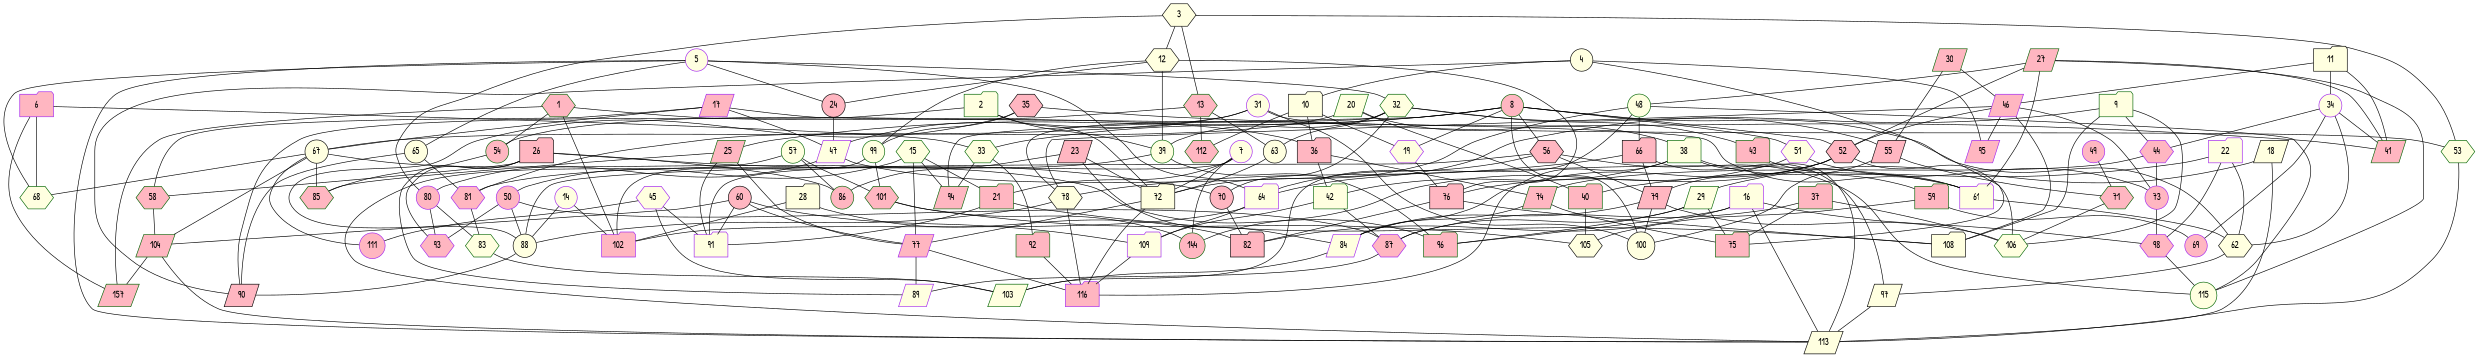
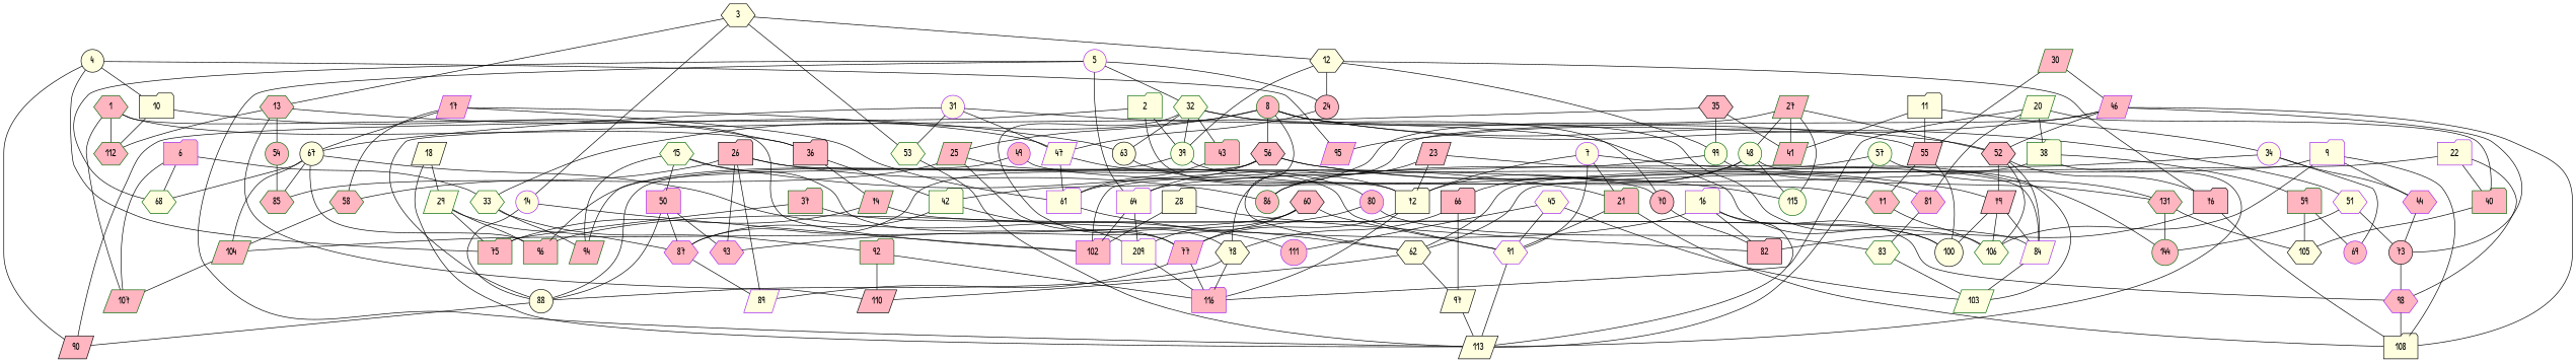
  graph {
    fontname="Patrick Hand"
    node [color=darkgreen fillcolor=lightpink fontname="Patrick Hand" shape=hexagon style=filled]
    edge [fontname="Patrick Hand"]
    36 [color=black shape=folder]
    1
    102 [color=purple shape=folder]
-   107 [shape=parallelogram label=157]
+   107 [shape=parallelogram]
    112
    42 [fillcolor=lightyellow shape=folder]
    74 [shape=parallelogram]
    2 [fillcolor=lightyellow shape=folder]
    39 [fillcolor=lightyellow shape=circle]
    72 [color=black fillcolor=lightyellow shape=folder]
    90 [color=black shape=parallelogram]
    96 [shape=folder]
    81 [color=purple]
    77 [color=purple shape=parallelogram]
    116 [color=purple shape=folder]
    3 [color=black fillcolor=lightyellow]
    12 [color=black fillcolor=lightyellow]
    13
    53 [fillcolor=lightyellow]
    80 [color=purple shape=circle]
    24 [color=black shape=circle]
    76 [color=black shape=folder]
    99 [fillcolor=lightyellow shape=circle]
    54 [shape=circle]
    63 [color=black fillcolor=lightyellow shape=circle]
+   110 [color=black shape=parallelogram]
    113 [color=black fillcolor=lightyellow shape=parallelogram]
    93 [color=purple]
    83 [fillcolor=lightyellow]
    4 [color=black fillcolor=lightyellow shape=circle]
    10 [color=black fillcolor=lightyellow shape=folder]
    75 [shape=folder]
    95 [color=purple shape=parallelogram]
-   19 [color=purple fillcolor=lightyellow]
    5 [color=purple fillcolor=lightyellow shape=circle]
    32 [fillcolor=lightyellow]
    64 [color=purple fillcolor=lightyellow shape=folder]
-   65 [color=black fillcolor=lightyellow shape=circle]
    68 [fillcolor=lightyellow]
    47 [color=purple fillcolor=lightyellow shape=parallelogram]
    55 [color=black shape=parallelogram]
    70 [color=black shape=circle]
    43 [shape=folder]
    78 [color=black fillcolor=lightyellow]
-   109 [color=purple fillcolor=lightyellow shape=folder]
+   109 [color=purple fillcolor=lightyellow shape=folder label=209]
    6 [color=purple shape=folder]
    33 [fillcolor=lightyellow]
    94 [shape=parallelogram]
    92 [shape=folder]
    7 [color=purple fillcolor=lightyellow shape=circle]
    21 [shape=folder]
-   91 [color=purple fillcolor=lightyellow shape=folder]
+   91 [color=purple fillcolor=lightyellow]
    n53 [label=144 shape=circle]
    108 [color=black fillcolor=lightyellow shape=folder]
    8 [shape=circle]
    25 [shape=parallelogram]
    51 [color=purple fillcolor=lightyellow]
    52 [color=black]
    56 [color=black]
    62 [color=black fillcolor=lightyellow]
    100 [color=black fillcolor=lightyellow shape=circle]
    85
-   73 [color=purple shape=circle]
+   73 [color=black shape=circle]
    106 [fillcolor=lightyellow]
    84 [color=purple fillcolor=lightyellow shape=parallelogram]
    79 [color=black shape=parallelogram]
    88 [color=black fillcolor=lightyellow shape=circle]
    115 [fillcolor=lightyellow shape=circle]
    97 [color=black fillcolor=lightyellow shape=parallelogram]
-   9 [fillcolor=lightyellow shape=folder]
+   9 [color=purple fillcolor=lightyellow shape=folder]
    44 [color=purple]
    11 [color=black fillcolor=lightyellow shape=folder]
    34 [color=purple fillcolor=lightyellow shape=circle]
    41 [shape=parallelogram]
    69 [color=purple shape=circle]
    71
    82 [color=black shape=folder]
-   101
+   101 [label=131]
    14 [color=purple fillcolor=lightyellow shape=circle]
    15 [fillcolor=lightyellow]
-   50 [color=purple shape=circle]
+   50 [color=purple shape=folder]
    87 [color=purple]
    89 [color=purple fillcolor=lightyellow shape=parallelogram]
    16 [color=purple fillcolor=lightyellow shape=folder]
    98 [color=purple]
    17 [color=purple shape=parallelogram]
    58
    61 [color=purple fillcolor=lightyellow shape=folder]
    67 [color=black fillcolor=lightyellow shape=circle]
    104 [shape=parallelogram]
    111 [color=purple shape=circle]
    18 [color=black fillcolor=lightyellow shape=parallelogram]
    29 [fillcolor=lightyellow shape=parallelogram]
    20 [fillcolor=lightyellow shape=parallelogram]
    38 [fillcolor=lightyellow shape=folder]
    40 [shape=folder]
    59 [shape=folder]
    105 [color=black fillcolor=lightyellow]
    22 [color=purple fillcolor=lightyellow shape=folder]
    23 [color=black shape=parallelogram]
    86 [shape=circle]
    103 [fillcolor=lightyellow shape=parallelogram]
    26 [color=black shape=folder]
    27 [shape=parallelogram]
    48 [fillcolor=lightyellow shape=circle]
    66 [color=black shape=folder]
    28 [color=black fillcolor=lightyellow shape=folder]
    30 [shape=parallelogram]
    46 [color=purple shape=parallelogram]
    31 [color=purple fillcolor=lightyellow shape=circle]
    35 [color=black]
    37 [shape=folder]
    45 [color=purple fillcolor=lightyellow]
    49 [color=purple shape=circle]
    57 [fillcolor=lightyellow shape=circle]
-   60 [color=black shape=circle]
+   60 [color=black]
    36 -- 42
    36 -- 74
    1 -- 36
    1 -- 102
    1 -- 107
-   1 -- 54
+   1 -- 112
    42 -- 109
    42 -- 87
    74 -- 75
    74 -- 84
    2 -- 39
    2 -- 72
    2 -- 90
    39 -- 96
    39 -- 81
    72 -- 77
    72 -- 116
    81 -- 83
    77 -- 116
    77 -- 89
    3 -- 12
    3 -- 13
    3 -- 53
-   3 -- 80
+   3 -- 14
    12 -- 39
    12 -- 24
    12 -- 76
    12 -- 99
    13 -- 112
    13 -- 54
    13 -- 63
+   13 -- 110
    53 -- 113
    80 -- 93
    80 -- 83
    24 -- 47
    76 -- 108
    76 -- 82
    99 -- 102
    99 -- 101
    54 -- 85
    63 -- 72
    83 -- 103
    4 -- 90
    4 -- 10
    4 -- 75
    4 -- 95
    10 -- 36
    10 -- 112
-   10 -- 19
-   19 -- 76
    5 -- 24
    5 -- 113
    5 -- 32
    5 -- 64
-   5 -- 65
    5 -- 68
    32 -- 39
    32 -- 63
    32 -- 55
    32 -- 70
    32 -- 43
    32 -- 78
    64 -- 102
    64 -- 109
-   65 -- 90
-   65 -- 81
    47 -- 80
    47 -- 61
    55 -- 100
    55 -- 71
    70 -- 82
    43 -- 61
    78 -- 116
    78 -- 88
    109 -- 116
    6 -- 107
    6 -- 68
    6 -- 33
    33 -- 94
    33 -- 92
    92 -- 116
+   92 -- 110
    7 -- 72
    7 -- 21
    7 -- 91
    7 -- n53
    21 -- 91
    21 -- 108
-   8 -- 19
    8 -- 33
    8 -- 25
    8 -- 51
    8 -- 52
    8 -- 56
    8 -- 62
    8 -- 100
    25 -- 77
    25 -- 91
    25 -- 85
    51 -- n53
    51 -- 73
    52 -- 76
    52 -- 106
    52 -- 84
    52 -- 79
    56 -- 64
    56 -- 79
    56 -- 88
    56 -- 115
+   62 -- 110
    62 -- 97
    73 -- 98
    84 -- 103
    79 -- 100
    79 -- 106
    79 -- 84
    88 -- 90
    97 -- 113
    9 -- 64
    9 -- 108
    9 -- 106
    9 -- 44
-   44 -- 74
    44 -- 73
-   11 -- 46
+   11 -- 55
    11 -- 34
    11 -- 41
    34 -- 62
    34 -- 44
-   34 -- 41
    34 -- 69
    71 -- 106
    101 -- n53
    101 -- 105
    14 -- 102
    14 -- 88
    15 -- 77
    15 -- 94
    15 -- 21
    15 -- 50
    50 -- 93
    50 -- 88
    50 -- 87
    87 -- 89
    16 -- 96
    16 -- 113
    16 -- 82
    16 -- 98
-   98 -- 115
+   98 -- 108
    17 -- 47
    17 -- 58
    17 -- 61
    17 -- 67
    58 -- 104
    61 -- 62
    67 -- 96
    67 -- 68
    67 -- 85
    67 -- 104
    67 -- 111
    104 -- 107
-   104 -- 113
+   91 -- 113
    18 -- 113
    18 -- 29
    29 -- 96
    29 -- 75
    29 -- 87
    20 -- 81
    20 -- 38
    20 -- 40
    38 -- 42
-   38 -- 116
+   20 -- 116
    38 -- 113
    38 -- 59
    40 -- 105
    59 -- 69
    59 -- 105
    22 -- 62
    22 -- 98
    22 -- 40
    23 -- 72
    23 -- 84
    23 -- 86
    26 -- 93
    26 -- 70
    26 -- 89
    26 -- 58
    26 -- 86
    27 -- 52
    27 -- 115
    27 -- 41
    27 -- 61
    27 -- 48
    48 -- 72
    48 -- 115
    48 -- 103
    48 -- 66
    66 -- 78
-   66 -- 79
    66 -- 97
    28 -- 102
    28 -- 82
    30 -- 55
    30 -- 46
    46 -- 95
    46 -- 78
    46 -- 108
    46 -- 52
    46 -- 73
    31 -- 53
    31 -- 47
    31 -- 100
    31 -- 67
    35 -- 99
    35 -- 88
    35 -- 41
    37 -- 75
    37 -- 106
-   37 -- 87
+   56 -- 87
    45 -- 91
    45 -- 111
    45 -- 103
-   8 -- 94
+   49 -- 94
    49 -- 71
    57 -- 113
    57 -- 101
    57 -- 86
    60 -- 77
    60 -- 109
    60 -- 91
    60 -- 104
  }
